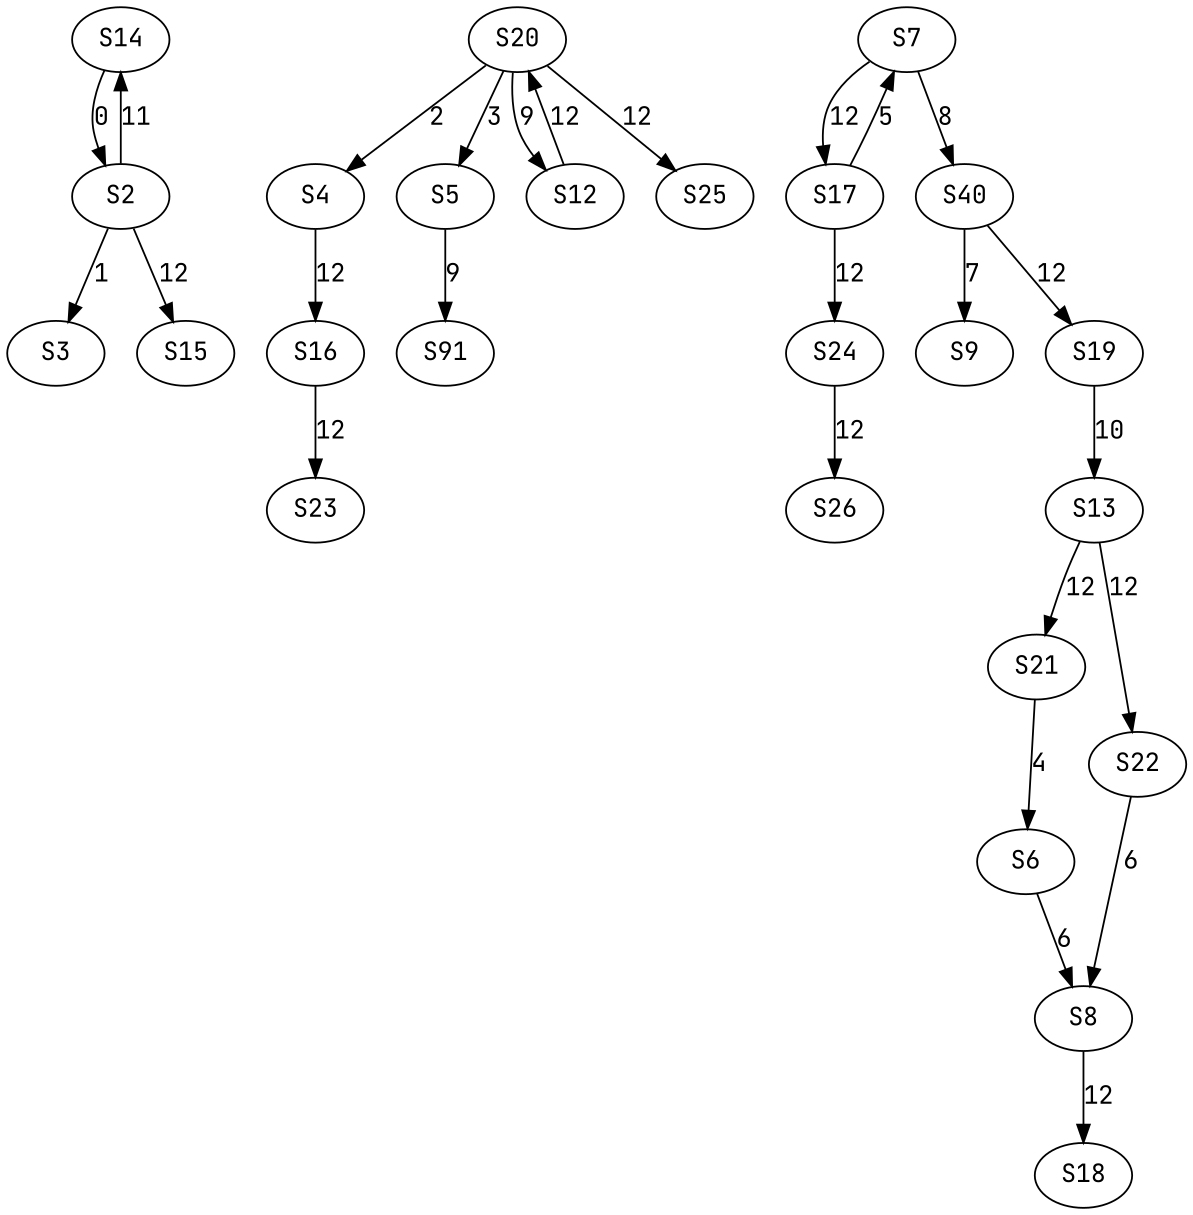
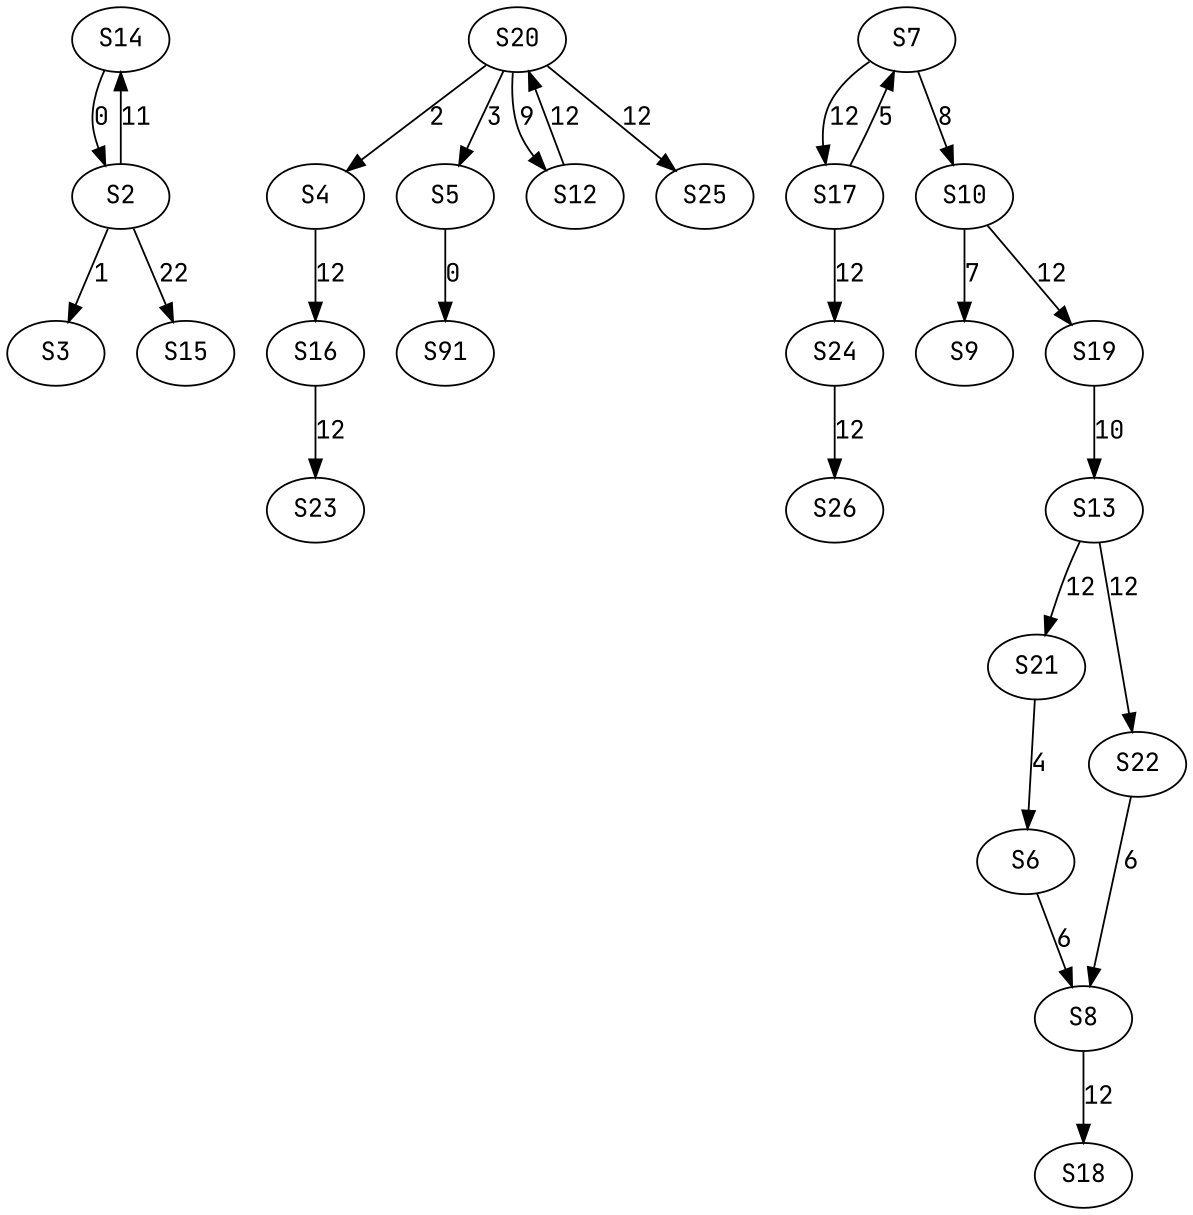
  strict digraph {
    fontname="JetBrains Mono"
    node [fontname="JetBrains Mono"]
    edge [fontname="JetBrains Mono"]
    S14
    S2
    S3
    S15
    S20
    S4
    S5
    S12
    S25
    S16
    n11 [label=S91]
    S23
    S21
    S6
    S8
    S18
    S17
    S7
    S24
-   S10 [label=S40]
+   S10
    S26
    S9
    S19
    S13
    S22
    S14 -> S2 [label=0]
    S2 -> S14 [label=11]
    S2 -> S3 [label=1]
-   S2 -> S15 [label=12]
+   S2 -> S15 [label=22]
    S20 -> S4 [label=2]
    S20 -> S5 [label=3]
    S20 -> S12 [label=9]
    S20 -> S25 [label=12]
    S4 -> S16 [label=12]
-   S5 -> n11 [label=9]
+   S5 -> n11 [label=0]
    S12 -> S20 [label=12]
    S16 -> S23 [label=12]
    S21 -> S6 [label=4]
    S6 -> S8 [label=6]
    S8 -> S18 [label=12]
    S17 -> S7 [label=5]
    S17 -> S24 [label=12]
    S7 -> S17 [label=12]
    S7 -> S10 [label=8]
    S24 -> S26 [label=12]
    S10 -> S9 [label=7]
    S10 -> S19 [label=12]
    S19 -> S13 [label=10]
    S13 -> S21 [label=12]
    S13 -> S22 [label=12]
    S22 -> S8 [label=6]
  }
